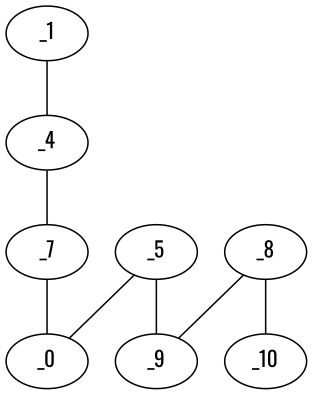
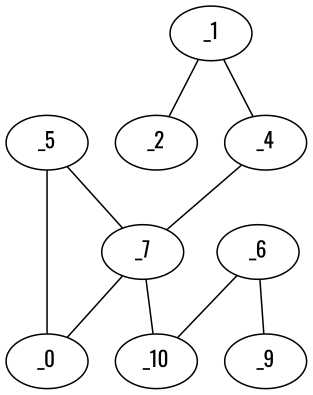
  graph {
    fontname=Oswald
    node [charge=0 chem=1 fontname=Oswald symbol="C  " x=4.5092 y=-0.2682]
    edge [fontname=Oswald valence=1]
    _1 [chem=4 symbol="N  "]
+   _2 [y=0.6973]
    _4 [x=3.673 y=-0.571]
    _7 [chem=4 symbol="N  " x=2.8368]
    _5 [chem=4 symbol="N  " x=3.673 y=1.1801]
    n6 [label=_0 x=2.8368 y=0.6973]
    _9 [x=2.9819 y=0.342]
-   _6 [chem=4 symbol="N  " x=2.9819 y=-0.7033 label=_8]
+   _6 [chem=4 symbol="N  " x=2.9819 y=-0.7033]
    _10 [x=2 y=-0.751]
+   _1 -- _2
    _1 -- _4
    _4 -- _7
    _7 -- n6
+   _7 -- _10
    _5 -- n6
-   _5 -- _9
+   _5 -- _7
    _6 -- _9
    _6 -- _10
  }
